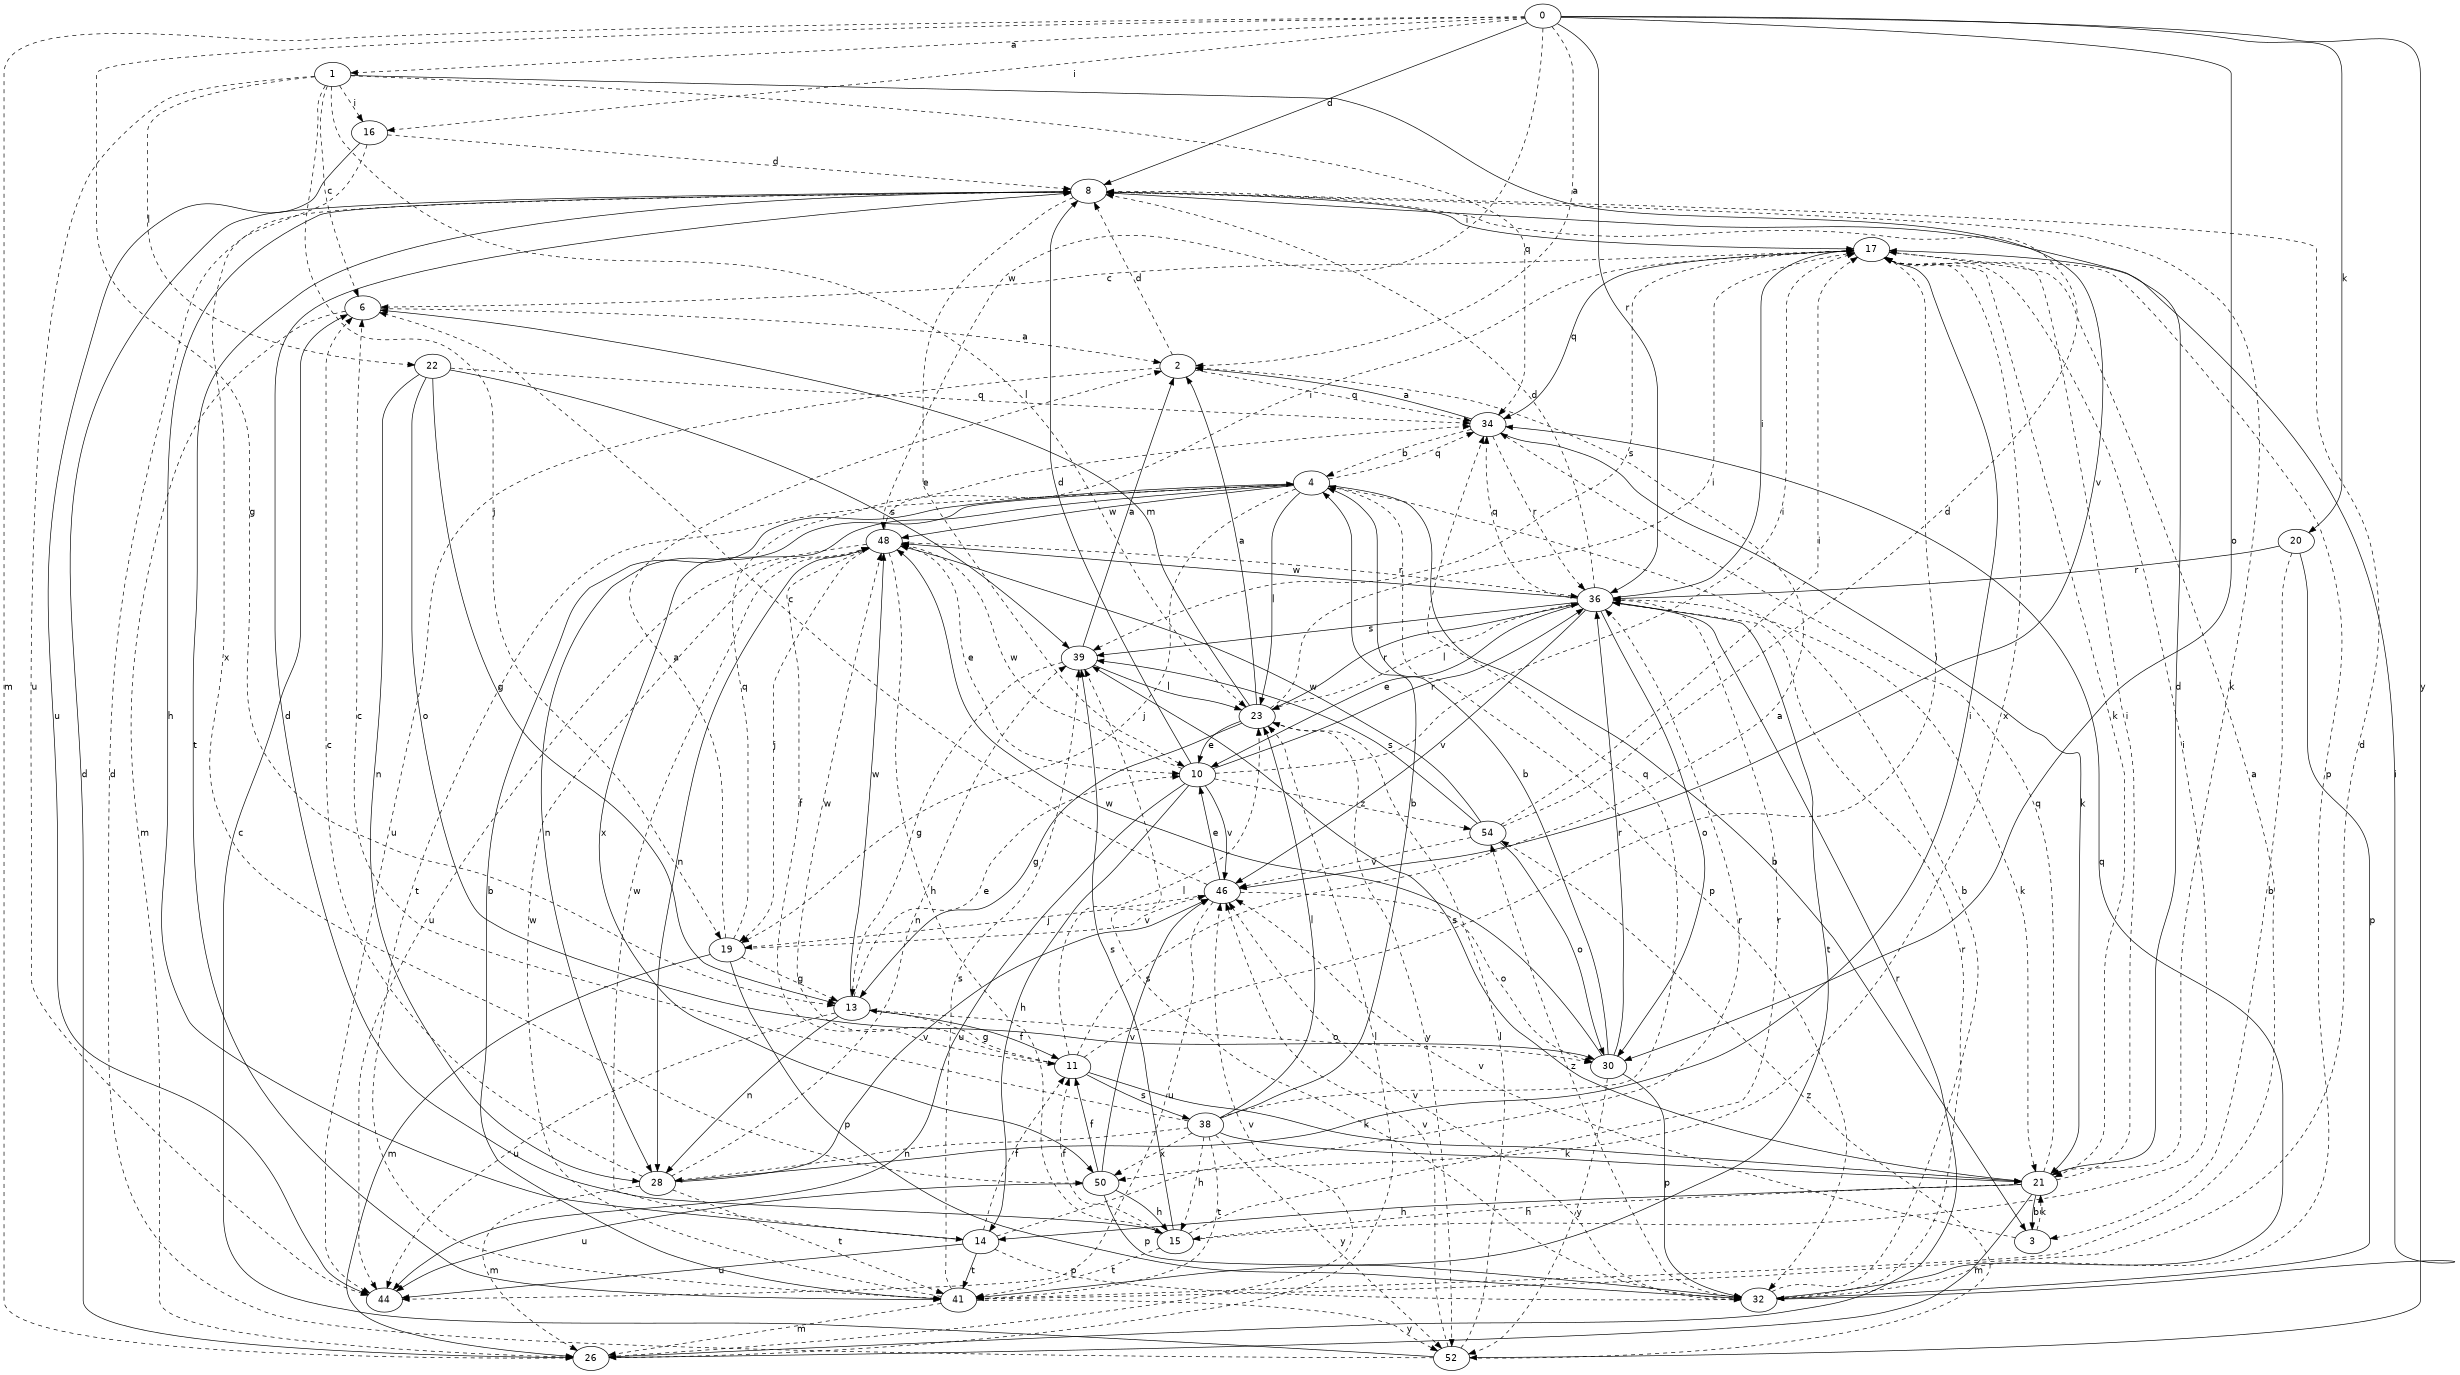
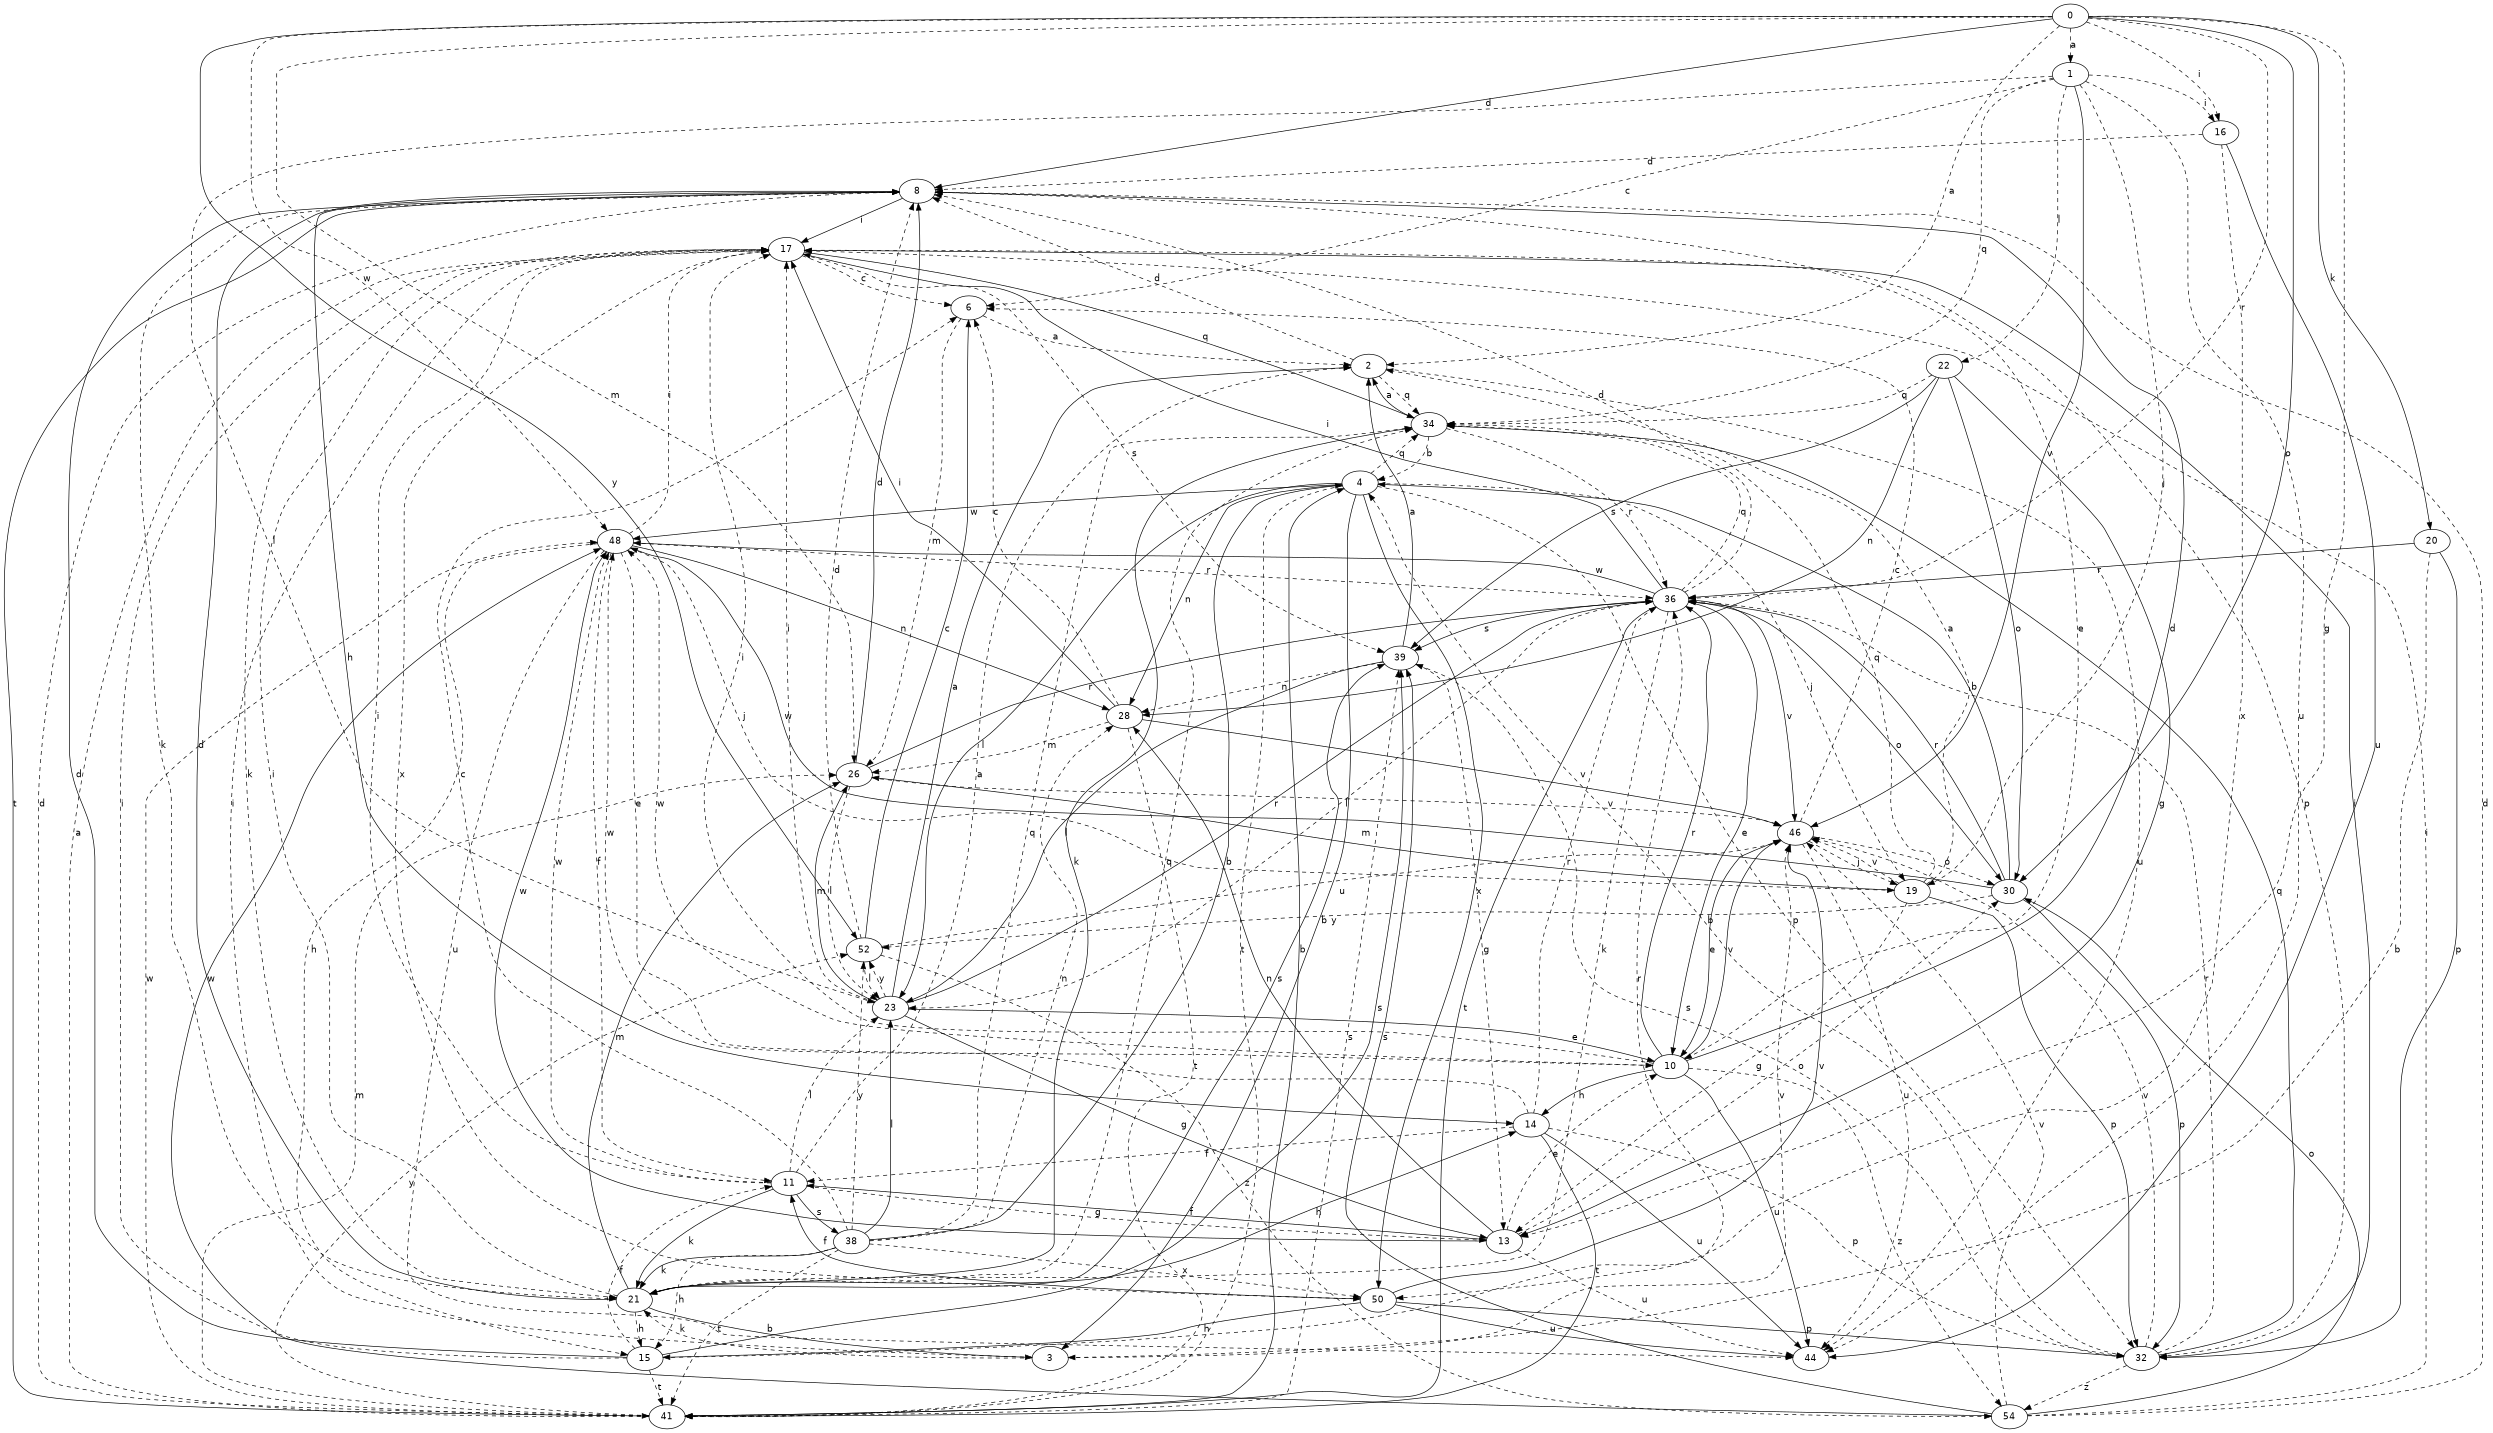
  strict digraph {
    fontname="DejaVu Sans"
    node [fontname="DejaVu Sans"]
    edge [fontname="DejaVu Sans" style=dashed]
    0
    1
    2
    8
    13
    16
    20
    26
    30
    36
    48
    52
    6
    19
    22
    23
    34
    44
    46
    17
    21
    41
    10
    14
    28
    11
    50
    3
    32
    4
    39
    15
    54
    38
    0 -> 1 [label=a]
    0 -> 2 [label=a]
    0 -> 8 [label=d style=solid]
    0 -> 13 [label=g]
    0 -> 16 [label=i]
    0 -> 20 [label=k style=solid]
    0 -> 26 [label=m]
    0 -> 30 [label=o style=solid]
-   0 -> 36 [label=r style=solid]
+   0 -> 36 [label=r]
    0 -> 48 [label=w]
    0 -> 52 [label=y style=solid]
    1 -> 16 [label=i]
    1 -> 6 [label=c]
    1 -> 19 [label=j]
    1 -> 22 [label=l]
    1 -> 23 [label=l]
    1 -> 34 [label=q]
    1 -> 44 [label=u]
    1 -> 46 [label=v style=solid]
    2 -> 8 [label=d]
    2 -> 34 [label=q]
    2 -> 44 [label=u]
    8 -> 17 [label=i style=solid]
    8 -> 21 [label=k]
    8 -> 41 [label=t style=solid]
    8 -> 10 [label=e]
    8 -> 14 [label=h style=solid]
    13 -> 30 [label=o]
    13 -> 48 [label=w style=solid]
    13 -> 44 [label=u]
    13 -> 10 [label=e]
    13 -> 28 [label=n style=solid]
    13 -> 11 [label=f style=solid]
    16 -> 8 [label=d]
    16 -> 44 [label=u style=solid]
    16 -> 50 [label=x]
    20 -> 36 [label=r style=solid]
    20 -> 3 [label=b]
    20 -> 32 [label=p style=solid]
    26 -> 8 [label=d style=solid]
    26 -> 36 [label=r style=solid]
    26 -> 23 [label=l]
    26 -> 46 [label=v]
    30 -> 36 [label=r style=solid]
    30 -> 48 [label=w style=solid]
    30 -> 52 [label=y]
    30 -> 32 [label=p style=solid]
    30 -> 4 [label=b style=solid]
    36 -> 8 [label=d]
    36 -> 30 [label=o style=solid]
    36 -> 48 [label=w style=solid]
    36 -> 23 [label=l]
    36 -> 34 [label=q]
    36 -> 46 [label=v style=solid]
    36 -> 17 [label=i style=solid]
    36 -> 21 [label=k]
    36 -> 41 [label=t style=solid]
    36 -> 10 [label=e style=solid]
    36 -> 39 [label=s style=solid]
    48 -> 36 [label=r]
    48 -> 19 [label=j]
    48 -> 44 [label=u]
    48 -> 17 [label=i]
    48 -> 10 [label=e]
    48 -> 28 [label=n style=solid]
    48 -> 11 [label=f]
    48 -> 15 [label=h]
    52 -> 8 [label=d]
    52 -> 6 [label=c style=solid]
    52 -> 23 [label=l]
-   52 -> 46 [label=v]
+   52 -> 46 [label=u]
    52 -> 54 [label=z]
    6 -> 2 [label=a]
    6 -> 26 [label=m]
    19 -> 2 [label=a]
    19 -> 13 [label=g]
    19 -> 26 [label=m style=solid]
    19 -> 34 [label=q]
    19 -> 46 [label=v]
    19 -> 32 [label=p style=solid]
    22 -> 13 [label=g style=solid]
    22 -> 30 [label=o style=solid]
    22 -> 34 [label=q]
    22 -> 28 [label=n style=solid]
    22 -> 39 [label=s style=solid]
    23 -> 2 [label=a style=solid]
    23 -> 13 [label=g style=solid]
-   23 -> 6 [label=m style=solid]
+   23 -> 26 [label=m style=solid]
    23 -> 36 [label=r style=solid]
    23 -> 52 [label=y]
    23 -> 17 [label=i]
    23 -> 10 [label=e style=solid]
    34 -> 2 [label=a style=solid]
    34 -> 36 [label=r]
    34 -> 21 [label=k style=solid]
    34 -> 4 [label=b]
    46 -> 30 [label=o]
    46 -> 6 [label=c]
    46 -> 19 [label=j]
    46 -> 44 [label=u]
    46 -> 10 [label=e style=solid]
    17 -> 6 [label=c]
    17 -> 34 [label=q style=solid]
    17 -> 21 [label=k]
    17 -> 50 [label=x]
    17 -> 32 [label=p]
    17 -> 39 [label=s]
    21 -> 8 [label=d style=solid]
    21 -> 26 [label=m style=solid]
    21 -> 34 [label=q]
    21 -> 17 [label=i]
    21 -> 14 [label=h style=solid]
    21 -> 3 [label=b style=solid]
    21 -> 39 [label=s style=solid]
    21 -> 15 [label=h]
    41 -> 8 [label=d]
    41 -> 26 [label=m]
    41 -> 48 [label=w]
    41 -> 52 [label=y]
    41 -> 17 [label=a]
    41 -> 4 [label=b style=solid]
    41 -> 39 [label=s]
    10 -> 8 [label=d style=solid]
    10 -> 36 [label=r style=solid]
    10 -> 48 [label=w]
    10 -> 44 [label=u style=solid]
    10 -> 46 [label=v style=solid]
    10 -> 17 [label=i]
    10 -> 14 [label=h style=solid]
    10 -> 54 [label=z]
    14 -> 36 [label=r]
    14 -> 48 [label=w]
    14 -> 44 [label=u style=solid]
    14 -> 41 [label=t style=solid]
    14 -> 11 [label=f]
    14 -> 32 [label=p]
    28 -> 26 [label=m]
    28 -> 6 [label=c]
    28 -> 46 [label=v style=solid]
    28 -> 17 [label=i style=solid]
    28 -> 41 [label=t]
    11 -> 2 [label=a]
    11 -> 13 [label=g]
    11 -> 48 [label=w]
    11 -> 23 [label=l]
    11 -> 17 [label=i]
    11 -> 21 [label=k style=solid]
    11 -> 38 [label=s style=solid]
    50 -> 44 [label=u style=solid]
    50 -> 46 [label=v style=solid]
    50 -> 11 [label=f style=solid]
    50 -> 32 [label=p style=solid]
    50 -> 15 [label=h style=solid]
    3 -> 46 [label=v]
+   3 -> 17 [label=i]
    3 -> 21 [label=k]
    32 -> 36 [label=r]
    32 -> 34 [label=q style=solid]
    32 -> 46 [label=v]
    32 -> 17 [label=i style=solid]
    32 -> 4 [label=b]
    32 -> 39 [label=s]
    32 -> 54 [label=z]
    4 -> 48 [label=w style=solid]
    4 -> 19 [label=j]
    4 -> 23 [label=l style=solid]
    4 -> 34 [label=q]
    4 -> 41 [label=t]
    4 -> 28 [label=n style=solid]
    4 -> 50 [label=x style=solid]
    4 -> 3 [label=b style=solid]
    4 -> 32 [label=p]
    39 -> 2 [label=a style=solid]
    39 -> 13 [label=g]
    39 -> 23 [label=l style=solid]
-   28 -> 39 [label=n]
+   39 -> 28 [label=n]
    15 -> 8 [label=d style=solid]
    15 -> 36 [label=r]
    15 -> 17 [label=i]
    15 -> 41 [label=t]
    15 -> 11 [label=f]
    15 -> 39 [label=s style=solid]
    54 -> 8 [label=d]
    54 -> 30 [label=o style=solid]
    54 -> 48 [label=w style=solid]
    54 -> 46 [label=v]
    54 -> 17 [label=i]
    54 -> 39 [label=s style=solid]
    38 -> 52 [label=y]
    38 -> 6 [label=c]
    38 -> 23 [label=l style=solid]
    38 -> 34 [label=q]
    38 -> 21 [label=k style=solid]
    38 -> 41 [label=t]
    38 -> 28 [label=n]
    38 -> 50 [label=x]
    38 -> 4 [label=b style=solid]
    38 -> 15 [label=h]
  }
